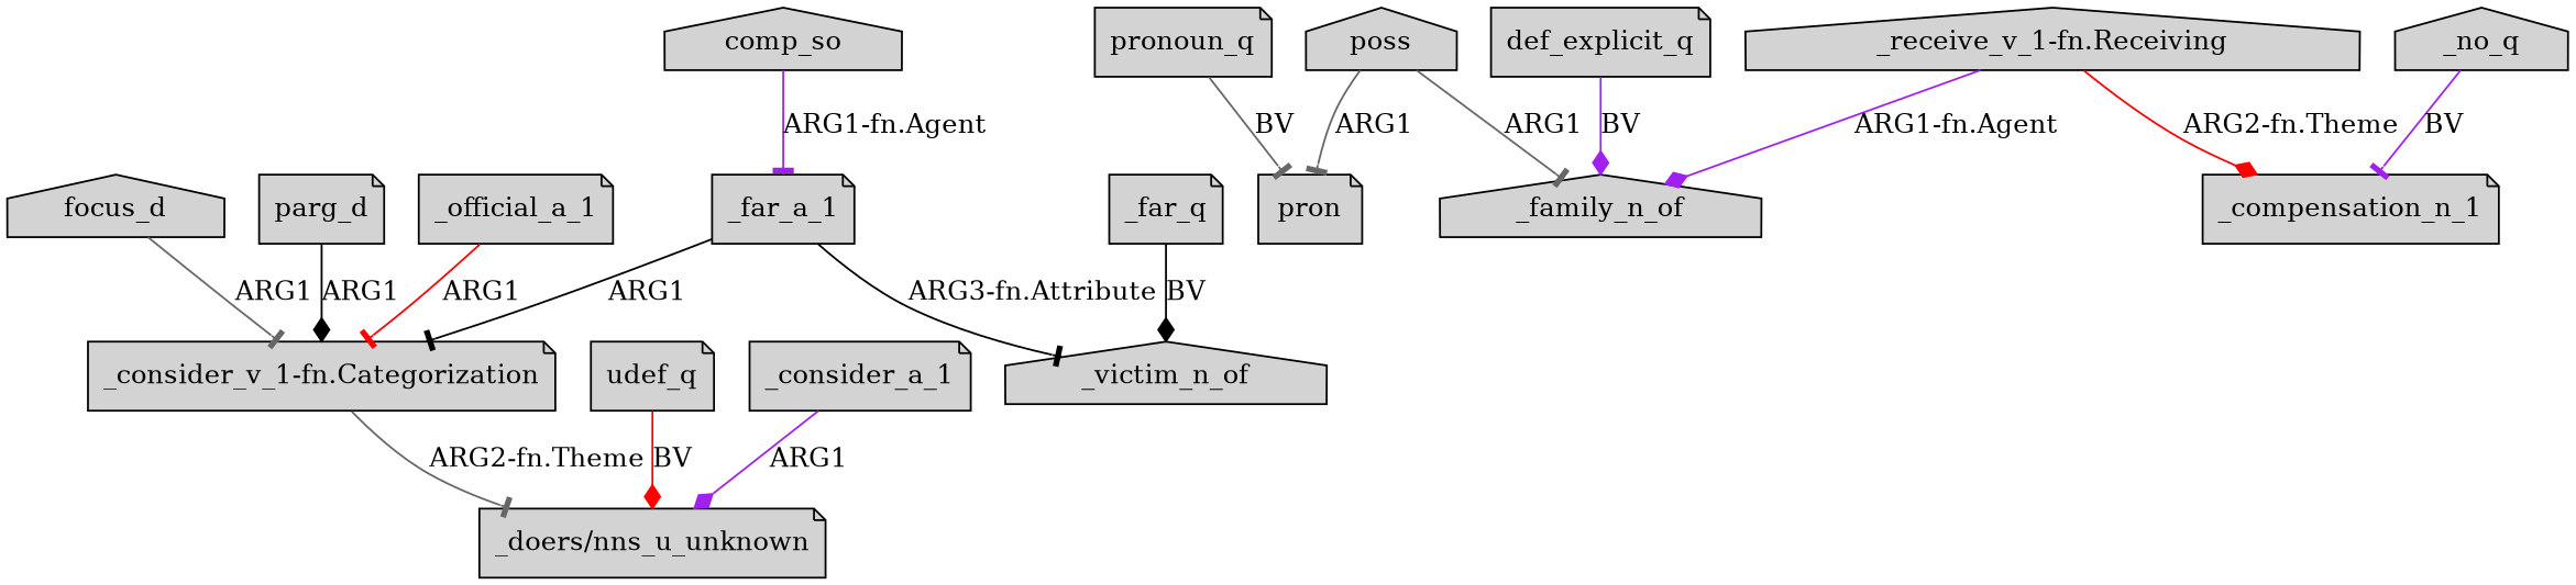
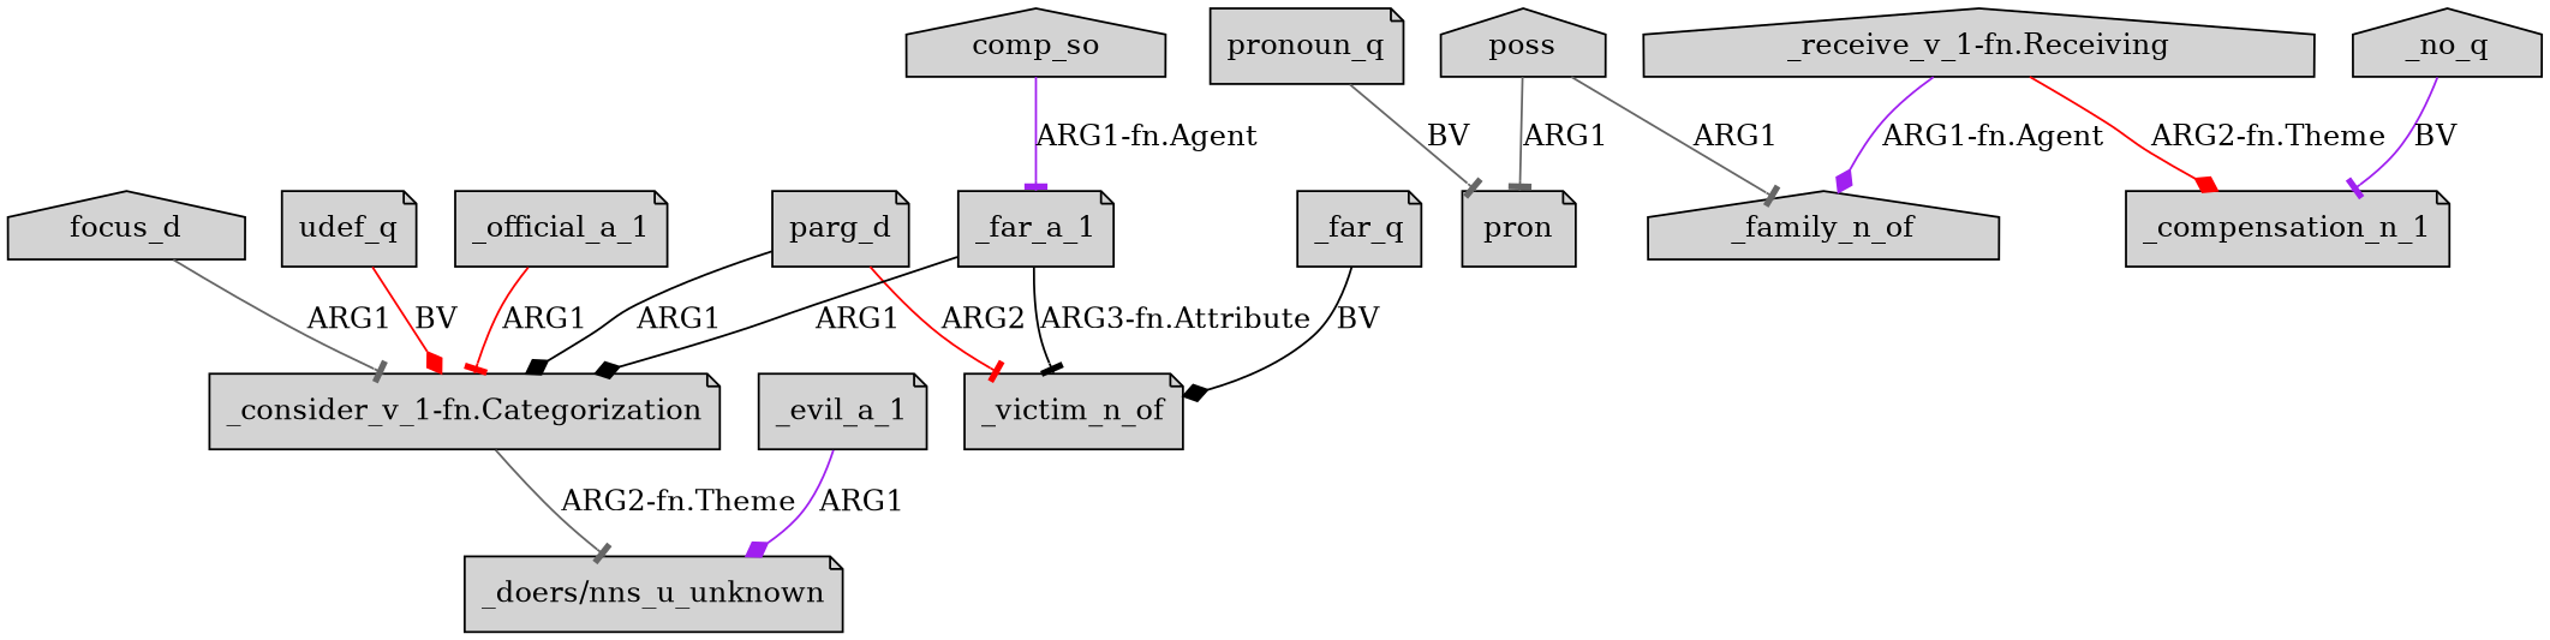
  digraph {
    node [shape=note style=filled]
    edge [arrowhead=tee color=gray40]
    focus_d [shape=house]
    "_consider_v_1-fn.Categorization"
    "_doers/nns_u_unknown"
    parg_d
-   _victim_n_of [shape=house]
+   _victim_n_of
    _far_a_1
    n7 [label=_far_q]
    _official_a_1
    udef_q
    _family_n_of [shape=house]
-   def_explicit_q
    poss [shape=house]
    pron
    _no_q [shape=house]
    _compensation_n_1
    "_receive_v_1-fn.Receiving" [shape=house]
-   _evil_a_1 [label=_consider_a_1]
+   _evil_a_1
    comp_so [shape=house]
    pronoun_q
    focus_d -> "_consider_v_1-fn.Categorization" [label=ARG1]
    "_consider_v_1-fn.Categorization" -> "_doers/nns_u_unknown" [label="ARG2-fn.Theme"]
    parg_d -> "_consider_v_1-fn.Categorization" [arrowhead=diamond color=black label=ARG1]
-   _far_a_1 -> "_consider_v_1-fn.Categorization" [color=black label=ARG1]
+   parg_d -> _victim_n_of [color=red label=ARG2]
+   _far_a_1 -> "_consider_v_1-fn.Categorization" [arrowhead=diamond color=black label=ARG1]
    _far_a_1 -> _victim_n_of [color=black label="ARG3-fn.Attribute"]
    n7 -> _victim_n_of [arrowhead=diamond color=black label=BV]
    _official_a_1 -> "_consider_v_1-fn.Categorization" [color=red label=ARG1]
-   udef_q -> "_doers/nns_u_unknown" [arrowhead=diamond color=red label=BV]
-   def_explicit_q -> _family_n_of [arrowhead=diamond color=purple label=BV]
+   udef_q -> "_consider_v_1-fn.Categorization" [arrowhead=diamond color=red label=BV]
    poss -> _family_n_of [label=ARG1]
    poss -> pron [label=ARG1]
    _no_q -> _compensation_n_1 [color=purple label=BV]
    "_receive_v_1-fn.Receiving" -> _family_n_of [arrowhead=diamond color=purple label="ARG1-fn.Agent"]
    "_receive_v_1-fn.Receiving" -> _compensation_n_1 [arrowhead=diamond color=red label="ARG2-fn.Theme"]
    _evil_a_1 -> "_doers/nns_u_unknown" [arrowhead=diamond color=purple label=ARG1]
    comp_so -> _far_a_1 [color=purple label="ARG1-fn.Agent"]
    pronoun_q -> pron [label=BV]
  }
